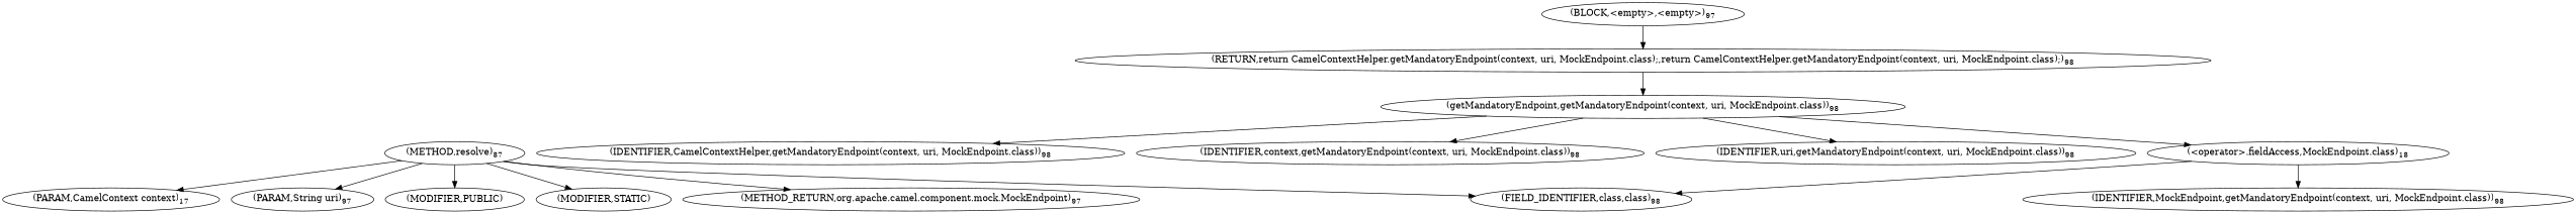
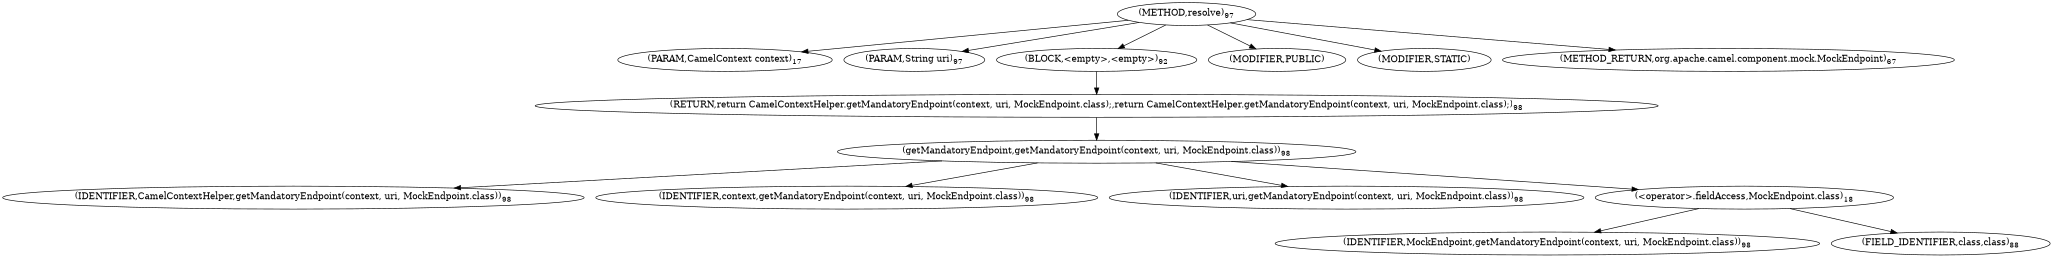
  digraph {
-   n1 [label=<(METHOD,resolve)<SUB>87</SUB>>]
+   n1 [label=<(METHOD,resolve)<SUB>97</SUB>>]
    n2 [label=<(PARAM,CamelContext context)<SUB>17</SUB>>]
    n3 [label=<(PARAM,String uri)<SUB>97</SUB>>]
-   n4 [label=<(BLOCK,&lt;empty&gt;,&lt;empty&gt;)<SUB>97</SUB>>]
+   n4 [label=<(BLOCK,&lt;empty&gt;,&lt;empty&gt;)<SUB>92</SUB>>]
    n5 [label=<(MODIFIER,PUBLIC)>]
    n6 [label=<(MODIFIER,STATIC)>]
-   n7 [label=<(METHOD_RETURN,org.apache.camel.component.mock.MockEndpoint)<SUB>97</SUB>>]
+   n7 [label=<(METHOD_RETURN,org.apache.camel.component.mock.MockEndpoint)<SUB>67</SUB>>]
    n8 [label=<(RETURN,return CamelContextHelper.getMandatoryEndpoint(context, uri, MockEndpoint.class);,return CamelContextHelper.getMandatoryEndpoint(context, uri, MockEndpoint.class);)<SUB>98</SUB>>]
    n9 [label=<(getMandatoryEndpoint,getMandatoryEndpoint(context, uri, MockEndpoint.class))<SUB>98</SUB>>]
    n10 [label=<(IDENTIFIER,CamelContextHelper,getMandatoryEndpoint(context, uri, MockEndpoint.class))<SUB>98</SUB>>]
    n11 [label=<(IDENTIFIER,context,getMandatoryEndpoint(context, uri, MockEndpoint.class))<SUB>98</SUB>>]
    n12 [label=<(IDENTIFIER,uri,getMandatoryEndpoint(context, uri, MockEndpoint.class))<SUB>98</SUB>>]
    n13 [label=<(&lt;operator&gt;.fieldAccess,MockEndpoint.class)<SUB>18</SUB>>]
    n14 [label=<(IDENTIFIER,MockEndpoint,getMandatoryEndpoint(context, uri, MockEndpoint.class))<SUB>98</SUB>>]
-   n15 [label=<(FIELD_IDENTIFIER,class,class)<SUB>98</SUB>>]
+   n15 [label=<(FIELD_IDENTIFIER,class,class)<SUB>88</SUB>>]
    n1 -> n2
    n1 -> n3
-   n1 -> n15
+   n1 -> n4
    n1 -> n5
    n1 -> n6
    n1 -> n7
    n4 -> n8
    n8 -> n9
    n9 -> n10
    n9 -> n11
    n9 -> n12
    n9 -> n13
    n13 -> n14
    n13 -> n15
  }
